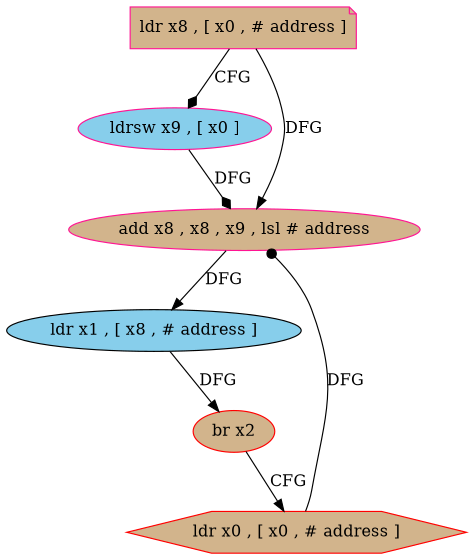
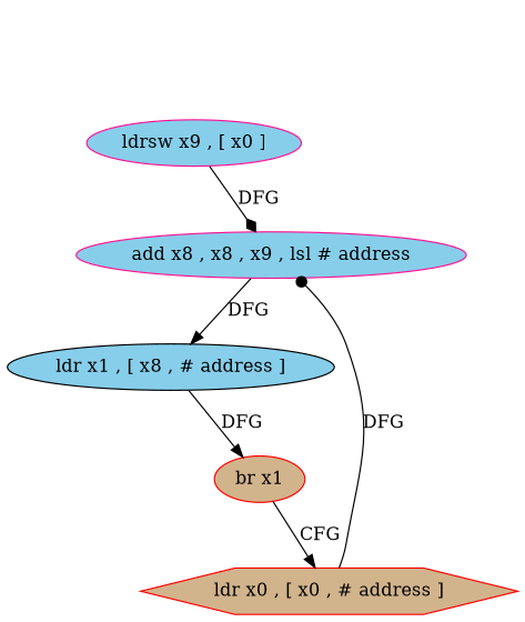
  digraph {
    node [color=deeppink fillcolor=tan shape=ellipse style=filled]
    edge [arrowhead=normal]
-   n1 [label="ldr x8 , [ x0 , # address ]" shape=note]
    n2 [fillcolor=skyblue label="ldrsw x9 , [ x0 ]"]
-   n3 [label="add x8 , x8 , x9 , lsl # address"]
+   n3 [fillcolor=skyblue label="add x8 , x8 , x9 , lsl # address"]
    n4 [color=black fillcolor=skyblue label="ldr x1 , [ x8 , # address ]"]
    n5 [color=red label="ldr x0 , [ x0 , # address ]" shape=hexagon]
-   n6 [color=red label="br x2"]
-   n1 -> n2 [arrowhead=diamond label=CFG]
-   n1 -> n3 [label=DFG]
+   n6 [color=red label="br x1"]
    n2 -> n3 [arrowhead=diamond label=DFG]
    n3 -> n4 [label=DFG]
    n4 -> n6 [label=DFG]
    n5 -> n3 [arrowhead=dot label=DFG]
    n6 -> n5 [label=CFG]
  }
